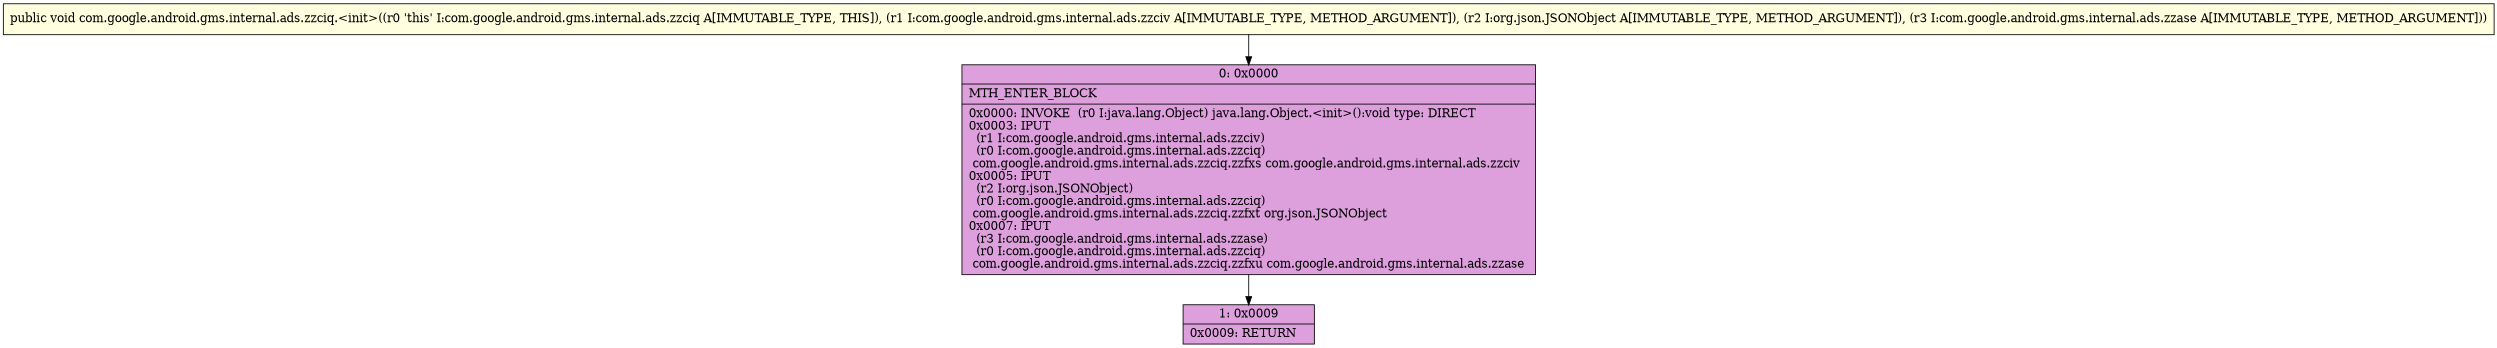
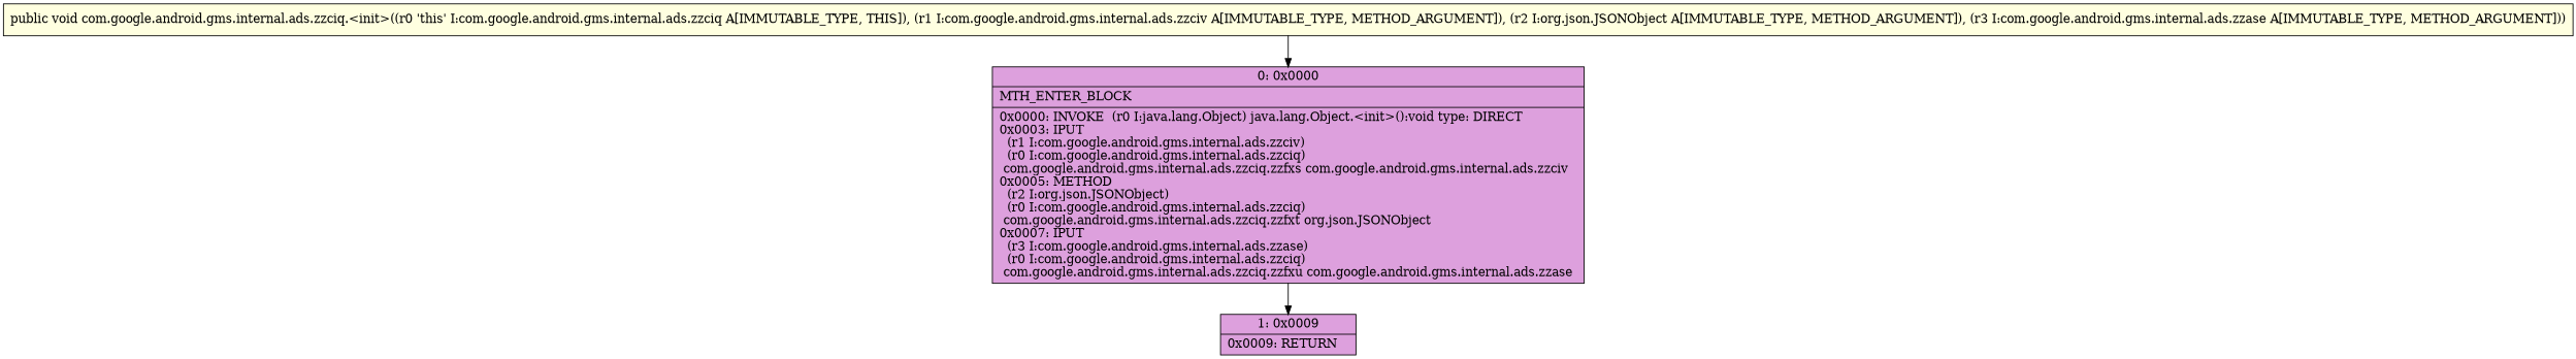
  digraph {
    node [shape=record style=filled fillcolor=plum]
    edge [style=solid]
-   n1 [label="{0\:\ 0x0000|MTH_ENTER_BLOCK\l|0x0000: INVOKE  (r0 I:java.lang.Object) java.lang.Object.\<init\>():void type: DIRECT \l0x0003: IPUT  \l  (r1 I:com.google.android.gms.internal.ads.zzciv)\l  (r0 I:com.google.android.gms.internal.ads.zzciq)\l com.google.android.gms.internal.ads.zzciq.zzfxs com.google.android.gms.internal.ads.zzciv \l0x0005: IPUT  \l  (r2 I:org.json.JSONObject)\l  (r0 I:com.google.android.gms.internal.ads.zzciq)\l com.google.android.gms.internal.ads.zzciq.zzfxt org.json.JSONObject \l0x0007: IPUT  \l  (r3 I:com.google.android.gms.internal.ads.zzase)\l  (r0 I:com.google.android.gms.internal.ads.zzciq)\l com.google.android.gms.internal.ads.zzciq.zzfxu com.google.android.gms.internal.ads.zzase \l}"]
+   n1 [label="{0\:\ 0x0000|MTH_ENTER_BLOCK\l|0x0000: INVOKE  (r0 I:java.lang.Object) java.lang.Object.\<init\>():void type: DIRECT \l0x0003: IPUT  \l  (r1 I:com.google.android.gms.internal.ads.zzciv)\l  (r0 I:com.google.android.gms.internal.ads.zzciq)\l com.google.android.gms.internal.ads.zzciq.zzfxs com.google.android.gms.internal.ads.zzciv \l0x0005: METHOD  \l  (r2 I:org.json.JSONObject)\l  (r0 I:com.google.android.gms.internal.ads.zzciq)\l com.google.android.gms.internal.ads.zzciq.zzfxt org.json.JSONObject \l0x0007: IPUT  \l  (r3 I:com.google.android.gms.internal.ads.zzase)\l  (r0 I:com.google.android.gms.internal.ads.zzciq)\l com.google.android.gms.internal.ads.zzciq.zzfxu com.google.android.gms.internal.ads.zzase \l}"]
    n2 [label="{1\:\ 0x0009|0x0009: RETURN   \l}"]
    n3 [label="{public void com.google.android.gms.internal.ads.zzciq.\<init\>((r0 'this' I:com.google.android.gms.internal.ads.zzciq A[IMMUTABLE_TYPE, THIS]), (r1 I:com.google.android.gms.internal.ads.zzciv A[IMMUTABLE_TYPE, METHOD_ARGUMENT]), (r2 I:org.json.JSONObject A[IMMUTABLE_TYPE, METHOD_ARGUMENT]), (r3 I:com.google.android.gms.internal.ads.zzase A[IMMUTABLE_TYPE, METHOD_ARGUMENT])) }" fillcolor=lightyellow]
    n1 -> n2
    n3 -> n1
  }
